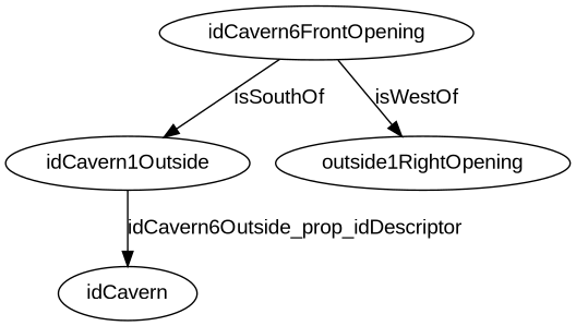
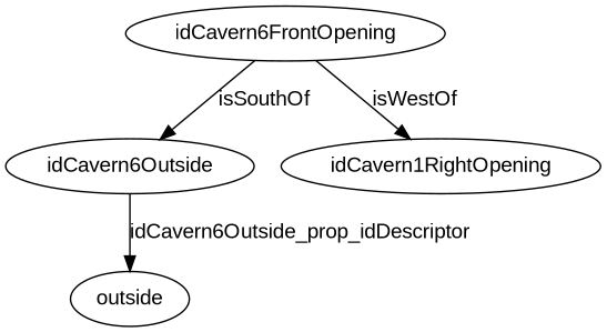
  strict digraph {
    fontname="Liberation Sans"
    node [fontname="Liberation Sans"]
    edge [edge_type=relationship fontname="Liberation Sans"]
-   idCavern6Outside [node_type=entity_node root=root label=idCavern1Outside]
-   outside [label=idCavern]
+   idCavern6Outside [node_type=entity_node root=root]
+   outside
    idCavern6FrontOpening
-   idCavern1RightOpening [label=outside1RightOpening]
+   idCavern1RightOpening
    idCavern6Outside -> outside [edge_type=property label=idCavern6Outside_prop_idDescriptor]
    idCavern6FrontOpening -> idCavern6Outside [label=isSouthOf]
    idCavern6FrontOpening -> idCavern1RightOpening [label=isWestOf]
  }
